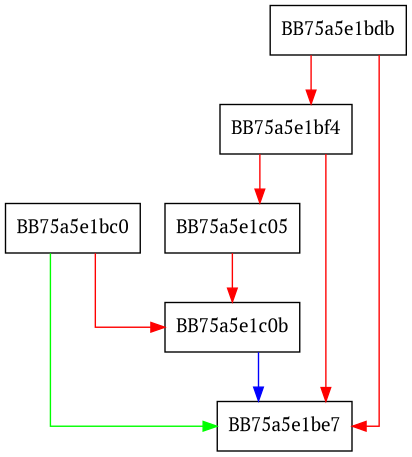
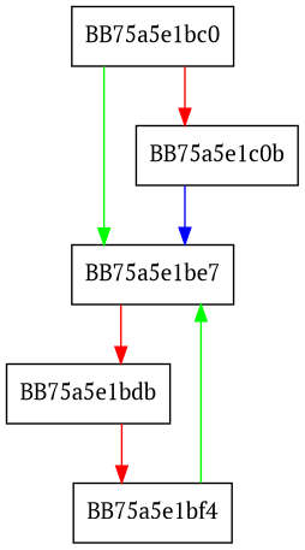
  digraph {
    fontname="PT Serif"
    splines=ortho
    node [fontname="PT Serif" shape=box]
    edge [color=red fontname="PT Serif"]
    BB75a5e1bc0
    BB75a5e1be7
    BB75a5e1c0b
    BB75a5e1bdb
    BB75a5e1bf4
-   BB75a5e1c05
    BB75a5e1bc0 -> BB75a5e1be7 [color=green]
    BB75a5e1bc0 -> BB75a5e1c0b
    BB75a5e1c0b -> BB75a5e1be7 [color=blue]
-   BB75a5e1bdb -> BB75a5e1be7
+   BB75a5e1be7 -> BB75a5e1bdb
    BB75a5e1bdb -> BB75a5e1bf4
-   BB75a5e1bf4 -> BB75a5e1be7
-   BB75a5e1bf4 -> BB75a5e1c05
-   BB75a5e1c05 -> BB75a5e1c0b
+   BB75a5e1bf4 -> BB75a5e1be7 [color=green]
  }
